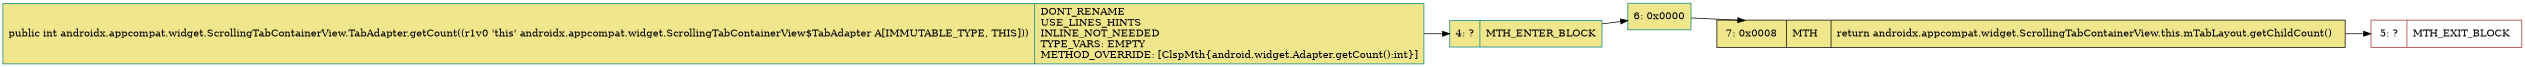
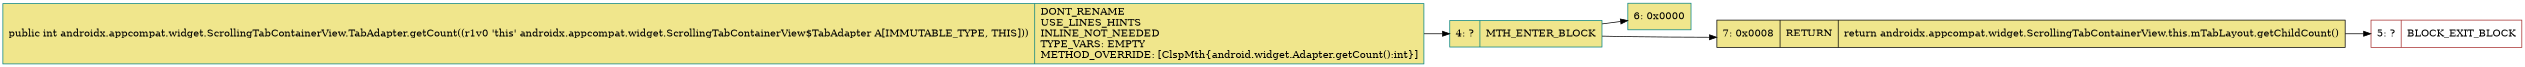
  digraph {
    rankdir=LR
    node [color=teal fillcolor=khaki shape=record style=filled]
    n1 [label="{4\:\ ?|MTH_ENTER_BLOCK\l}"]
    n2 [label="{6\:\ 0x0000}"]
-   n3 [color=black label="{7\:\ 0x0008|MTH\l|return androidx.appcompat.widget.ScrollingTabContainerView.this.mTabLayout.getChildCount()\l}"]
-   n4 [color=brown fillcolor=white label="{5\:\ ?|MTH_EXIT_BLOCK\l}"]
+   n3 [color=black label="{7\:\ 0x0008|RETURN\l|return androidx.appcompat.widget.ScrollingTabContainerView.this.mTabLayout.getChildCount()\l}"]
+   n4 [color=brown fillcolor=white label="{5\:\ ?|BLOCK_EXIT_BLOCK\l}"]
    n5 [label="{public int androidx.appcompat.widget.ScrollingTabContainerView.TabAdapter.getCount((r1v0 'this' androidx.appcompat.widget.ScrollingTabContainerView$TabAdapter A[IMMUTABLE_TYPE, THIS]))  | DONT_RENAME\lUSE_LINES_HINTS\lINLINE_NOT_NEEDED\lTYPE_VARS: EMPTY\lMETHOD_OVERRIDE: [ClspMth\{android.widget.Adapter.getCount():int\}]\l}"]
    n1 -> n2
-   n2 -> n3
+   n1 -> n3
    n3 -> n4
    n5 -> n1
  }
